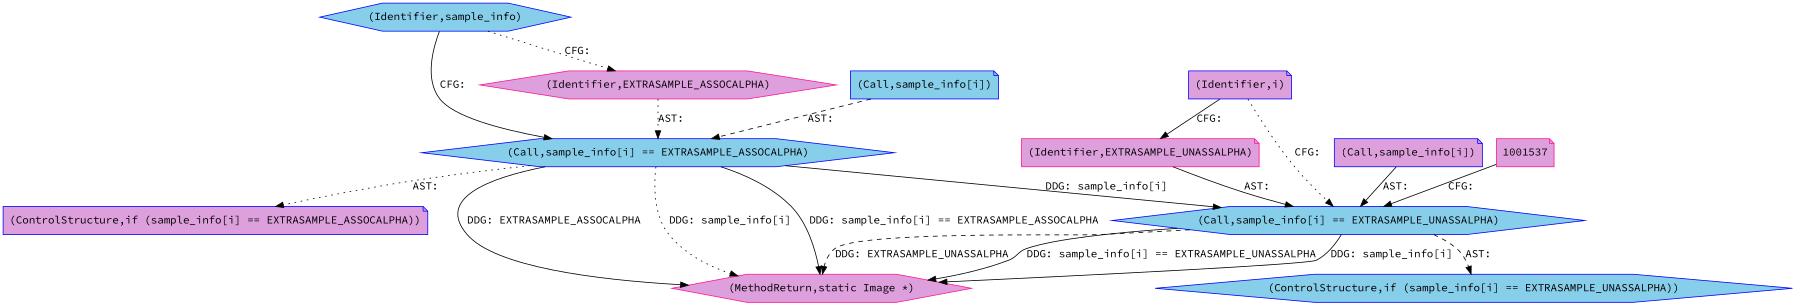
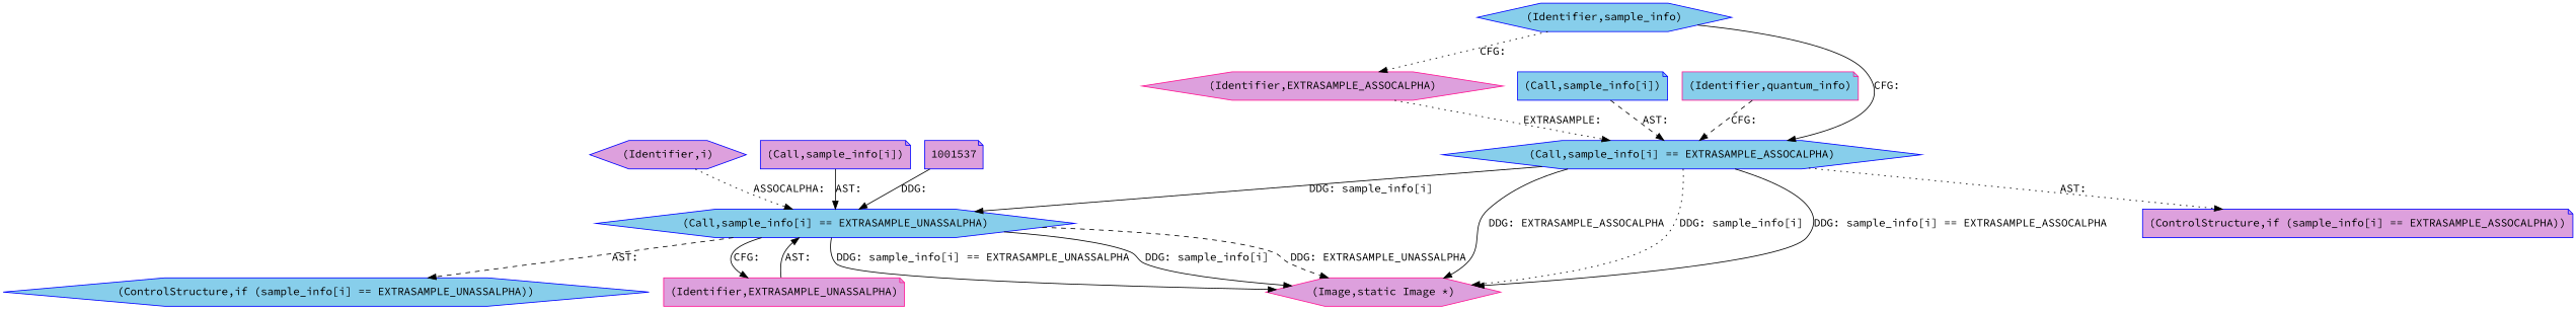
  digraph {
    fontname="Source Code Pro"
    node [color=blue fillcolor=plum fontname="Source Code Pro" shape=hexagon style=filled]
    edge [fontname="Source Code Pro" style=solid]
    n1 [fillcolor=skyblue label="(Call,sample_info[i] == EXTRASAMPLE_UNASSALPHA)"]
-   n2 [color=deeppink label="(MethodReturn,static Image *)"]
+   n2 [color=deeppink label="(Image,static Image *)"]
    n3 [color=deeppink label="(Identifier,EXTRASAMPLE_UNASSALPHA)" shape=note]
    n4 [fillcolor=skyblue label="(ControlStructure,if (sample_info[i] == EXTRASAMPLE_UNASSALPHA))"]
    n5 [fillcolor=skyblue label="(Call,sample_info[i] == EXTRASAMPLE_ASSOCALPHA)"]
    n6 [label="(ControlStructure,if (sample_info[i] == EXTRASAMPLE_ASSOCALPHA))" shape=note]
    n7 [color=deeppink label="(Identifier,EXTRASAMPLE_ASSOCALPHA)"]
-   n8 [label="(Identifier,i)" shape=note]
+   n8 [label="(Identifier,i)"]
    n9 [label="(Call,sample_info[i])" shape=note]
    n10 [fillcolor=skyblue label="(Call,sample_info[i])" shape=note]
+   n11 [color=deeppink fillcolor=skyblue label="(Identifier,quantum_info)" shape=note]
    n12 [fillcolor=skyblue label="(Identifier,sample_info)"]
-   1001537 [color=deeppink shape=note]
+   1001537 [shape=note]
    n1 -> n2 [label="DDG: EXTRASAMPLE_UNASSALPHA" style=dashed]
    n1 -> n2 [label="DDG: sample_info[i] == EXTRASAMPLE_UNASSALPHA"]
    n1 -> n2 [label="DDG: sample_info[i]"]
-   n8 -> n3 [label="CFG: "]
+   n1 -> n3 [label="CFG: "]
    n1 -> n4 [label="AST: " style=dashed]
    n3 -> n1 [label="AST: "]
    n5 -> n1 [label="DDG: sample_info[i]"]
    n5 -> n2 [label="DDG: EXTRASAMPLE_ASSOCALPHA"]
    n5 -> n2 [label="DDG: sample_info[i]" style=dotted]
    n5 -> n2 [label="DDG: sample_info[i] == EXTRASAMPLE_ASSOCALPHA"]
    n5 -> n6 [label="AST: " style=dotted]
-   n7 -> n5 [label="AST: " style=dotted]
-   n8 -> n1 [label="CFG: " style=dotted]
+   n7 -> n5 [label="EXTRASAMPLE: " style=dotted]
+   n8 -> n1 [label="ASSOCALPHA: " style=dotted]
    n9 -> n1 [label="AST: "]
    n10 -> n5 [label="AST: " style=dashed]
+   n11 -> n5 [label="CFG: " style=dashed]
    n12 -> n5 [label="CFG: "]
    n12 -> n7 [label="CFG: " style=dotted]
-   1001537 -> n1 [label="CFG: "]
+   1001537 -> n1 [label="DDG: "]
  }
